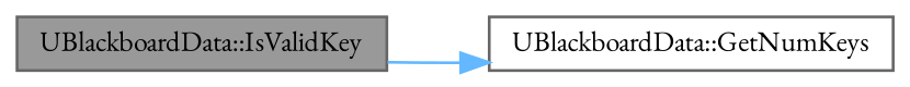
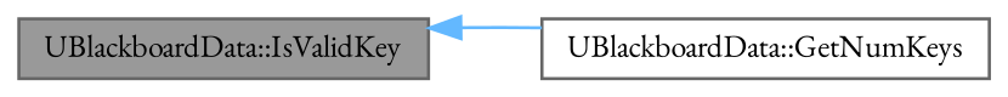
  digraph {
    rankdir=LR
    fontname="EB Garamond"
    node [fontname="EB Garamond" fontsize=10 shape=box style=filled]
    n1 [color=gray40 fillcolor=grey60 fontcolor=black height=0.2 label="UBlackboardData::IsValidKey" width=0.4]
    n2 [color=grey40 fillcolor=white height=0.2 label="UBlackboardData::GetNumKeys" width=0.4]
-   n1 -> n2 [color=steelblue1 fontname="EB Garamond" fontsize=10 labelfontname=Helvetica labelfontsize=10 style=solid]
+   n2 -> n1 [color=steelblue1 fontname="EB Garamond" fontsize=10 labelfontname=Helvetica labelfontsize=10 style=solid]
  }
